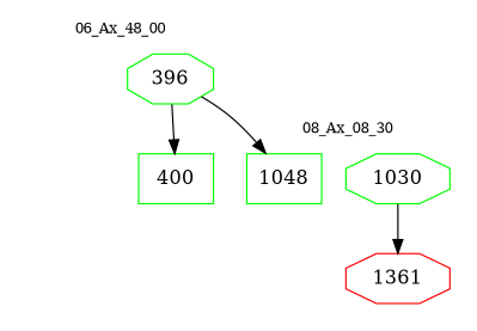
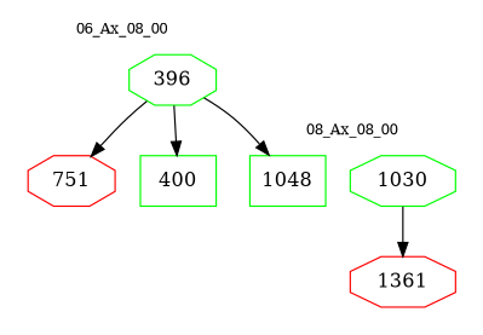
  digraph {
    node [color=green shape=octagon]
    edge [color=black]
    n1 [label=1030]
    n2 [label=1048 shape=box]
    n3 [color=red label=1361]
    n4 [label=396]
+   n5 [color=red label=751]
    n6 [label=400 shape=box]
    subgraph cluster_1 {
      color=white
      fontsize=10
-     label="08_Ax_08_30"
+     label="08_Ax_08_00"
      n1
      n2
      n3
    }
    subgraph cluster_2 {
      color=white
      fontsize=10
-     label="06_Ax_48_00"
+     label="06_Ax_08_00"
      n4
+     n5
      n6
    }
    n1 -> n3
    n4 -> n2
+   n4 -> n5
    n4 -> n6
  }
